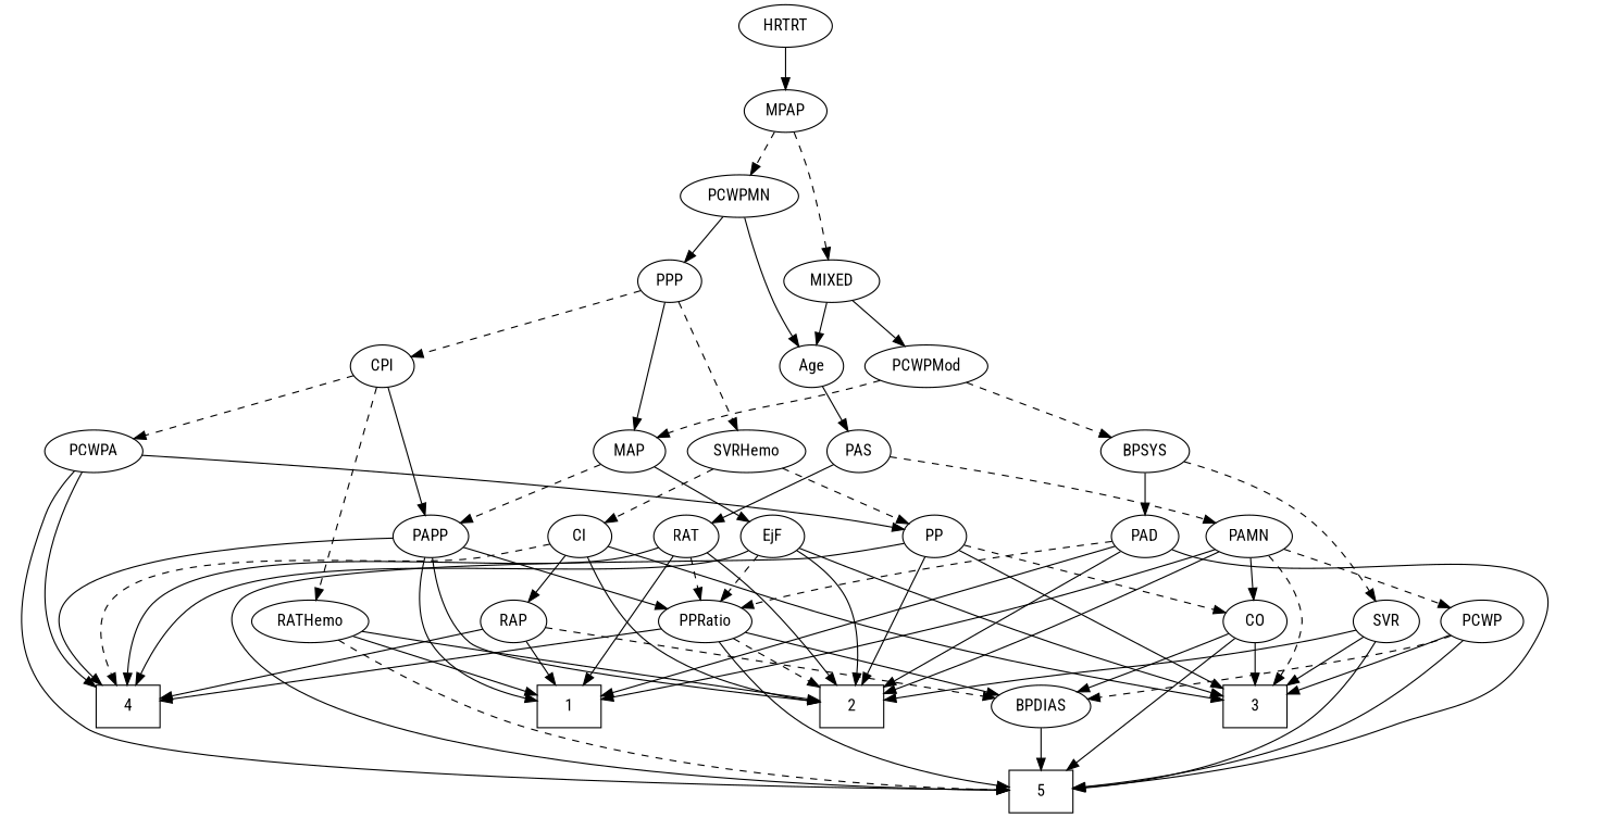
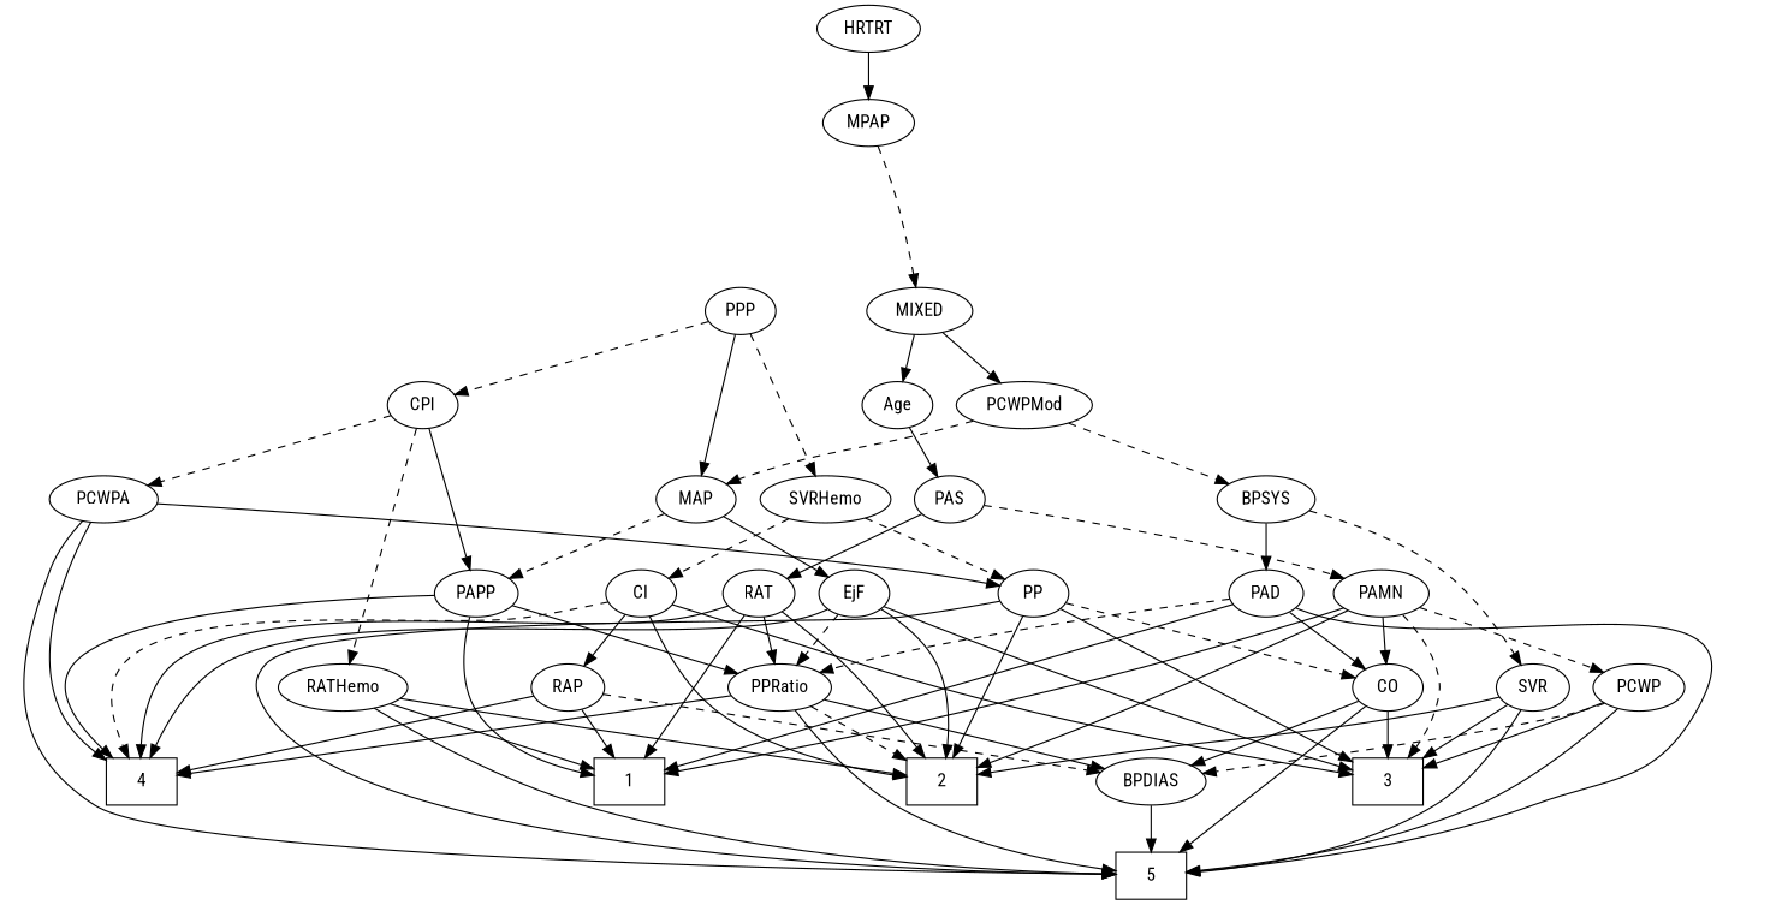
  strict digraph {
    fontname="Roboto Condensed"
    node [fontname="Roboto Condensed"]
    edge [fontname="Roboto Condensed" style=solid]
    1 [height=0.5 shape=box width=0.75]
    2 [height=0.5 shape=box width=0.75]
    3 [height=0.5 shape=box width=0.75]
    4 [height=0.5 shape=box width=0.75]
    5 [height=0.5 shape=box width=0.75]
    Age [height=0.5 width=0.75]
    PAS [height=0.5 width=0.75]
    PAMN [height=0.5 width=1.011]
    RAT [height=0.5 width=0.75827]
    CO [height=0.5 width=0.75]
    PCWP [height=0.5 width=0.97491]
    PPRatio [height=0.5 width=1.1013]
    EjF [height=0.5 width=0.75]
    BPDIAS [height=0.5 width=1.1735]
    RAP [height=0.5 width=0.77632]
    MIXED [height=0.5 width=1.1193]
    PCWPMod [height=0.5 width=1.4443]
    BPSYS [height=0.5 width=1.0471]
    MAP [height=0.5 width=0.84854]
    PAD [height=0.5 width=0.79437]
    SVR [height=0.5 width=0.77632]
    PAPP [height=0.5 width=0.88464]
    MPAP [height=0.5 width=0.97491]
-   PCWPMN [height=0.5 width=1.3902]
    PPP [height=0.5 width=0.75]
    CPI [height=0.5 width=0.75]
    SVRHemo [height=0.5 width=1.3902]
    RATHemo [height=0.5 width=1.3721]
    PCWPA [height=0.5 width=1.1555]
    PP [height=0.5 width=0.75]
    CI [height=0.5 width=0.75]
    HRTRT [height=0.5 width=1.1013]
    Age -> PAS
    PAS -> PAMN [style=dashed]
    PAS -> RAT
    PAMN -> 1
    PAMN -> 2
    PAMN -> 3 [style=dashed]
    PAMN -> CO
    PAMN -> PCWP [style=dashed]
    RAT -> 1
    RAT -> 2
    RAT -> 4
-   RAT -> PPRatio [style=dashed]
+   RAT -> PPRatio
    CO -> 3
    CO -> 5
    CO -> BPDIAS
    PCWP -> 3
    PCWP -> 5
    PCWP -> BPDIAS [style=dashed]
    PPRatio -> 2 [style=dashed]
    PPRatio -> 4
    PPRatio -> 5
    PPRatio -> BPDIAS
    EjF -> 2
    EjF -> 3
    EjF -> 4
    EjF -> PPRatio [style=dashed]
    BPDIAS -> 5
    RAP -> 1
    RAP -> 4
    RAP -> BPDIAS [style=dashed]
    MIXED -> Age
    MIXED -> PCWPMod
    PCWPMod -> BPSYS [style=dashed]
    PCWPMod -> MAP [style=dashed]
    BPSYS -> PAD
    BPSYS -> SVR [style=dashed]
    MAP -> EjF
    MAP -> PAPP [style=dashed]
    PAD -> 1
-   PAD -> 2
+   PAD -> CO
    PAD -> 5
    PAD -> PPRatio [style=dashed]
    SVR -> 2
    SVR -> 3
    SVR -> 5
    PAPP -> 1
-   PAPP -> 2
    PAPP -> 4
    PAPP -> PPRatio
    MPAP -> MIXED [style=dashed]
-   MPAP -> PCWPMN [style=dashed]
-   PCWPMN -> Age
-   PCWPMN -> PPP
    PPP -> MAP
    PPP -> CPI [style=dashed]
    PPP -> SVRHemo [style=dashed]
    CPI -> PAPP
    CPI -> RATHemo [style=dashed]
    CPI -> PCWPA [style=dashed]
    SVRHemo -> PP [style=dashed]
    SVRHemo -> CI [style=dashed]
    RATHemo -> 1
    RATHemo -> 2
-   RATHemo -> 5 [style=dashed]
+   RATHemo -> 5
    PCWPA -> 4
    PCWPA -> 5
    PCWPA -> PP
    PP -> 2
    PP -> 3
    PP -> 5
    PP -> CO [style=dashed]
    CI -> 2
    CI -> 3
    CI -> 4 [style=dashed]
    CI -> RAP
    HRTRT -> MPAP
  }
